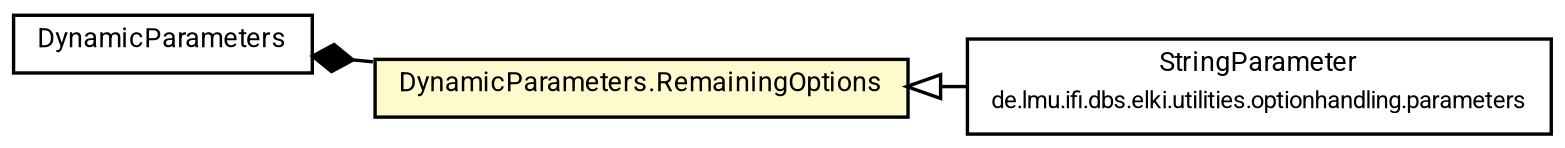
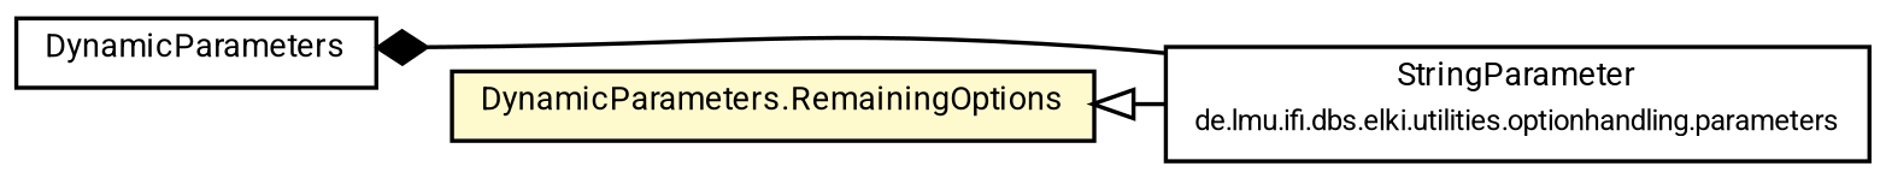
  digraph {
    fontname="Noto Sans"
    nodesep=0.15
    rankdir=LR
    ranksep=0.25
    node [fontcolor=black fontname="Noto Sans" fontsize=8 margin=0 shape=plaintext]
    edge [color=black dir=back fontname="Noto Sans" fontsize=7 labelfontname=Roboto labelfontsize=7]
    n1 [height=0 label=<<table title="de.lmu.ifi.dbs.elki.utilities.optionhandling.parameters.StringParameter" border="0" cellborder="1" cellspacing="0" cellpadding="2" href="../../utilities/optionhandling/parameters/StringParameter.html" target="_parent"> 		<tr><td><table border="0" cellspacing="0" cellpadding="1"> 		<tr><td align="center" balign="center"> <font face="Roboto">StringParameter</font> </td></tr> 		<tr><td align="center" balign="center"> <font face="Roboto" point-size="7.0">de.lmu.ifi.dbs.elki.utilities.optionhandling.parameters</font> </td></tr> 		</table></td></tr> 		</table>> width=0]
    n2 [height=0 label=<<table title="de.lmu.ifi.dbs.elki.gui.util.DynamicParameters.RemainingOptions" border="0" cellborder="1" cellspacing="0" cellpadding="2" bgcolor="lemonChiffon" href="DynamicParameters.RemainingOptions.html" target="_parent"> 		<tr><td><table border="0" cellspacing="0" cellpadding="1"> 		<tr><td align="center" balign="center"> <font face="Roboto">DynamicParameters.RemainingOptions</font> </td></tr> 		</table></td></tr> 		</table>> width=0]
    n3 [height=0 label=<<table title="de.lmu.ifi.dbs.elki.gui.util.DynamicParameters" border="0" cellborder="1" cellspacing="0" cellpadding="2" href="DynamicParameters.html" target="_parent"> 		<tr><td><table border="0" cellspacing="0" cellpadding="1"> 		<tr><td align="center" balign="center"> <font face="Roboto">DynamicParameters</font> </td></tr> 		</table></td></tr> 		</table>> width=0]
    n2 -> n1 [arrowtail=empty weight=10]
-   n3 -> n2 [arrowhead=none arrowtail=diamond weight=6]
+   n3 -> n1 [arrowhead=none arrowtail=diamond weight=6]
  }
